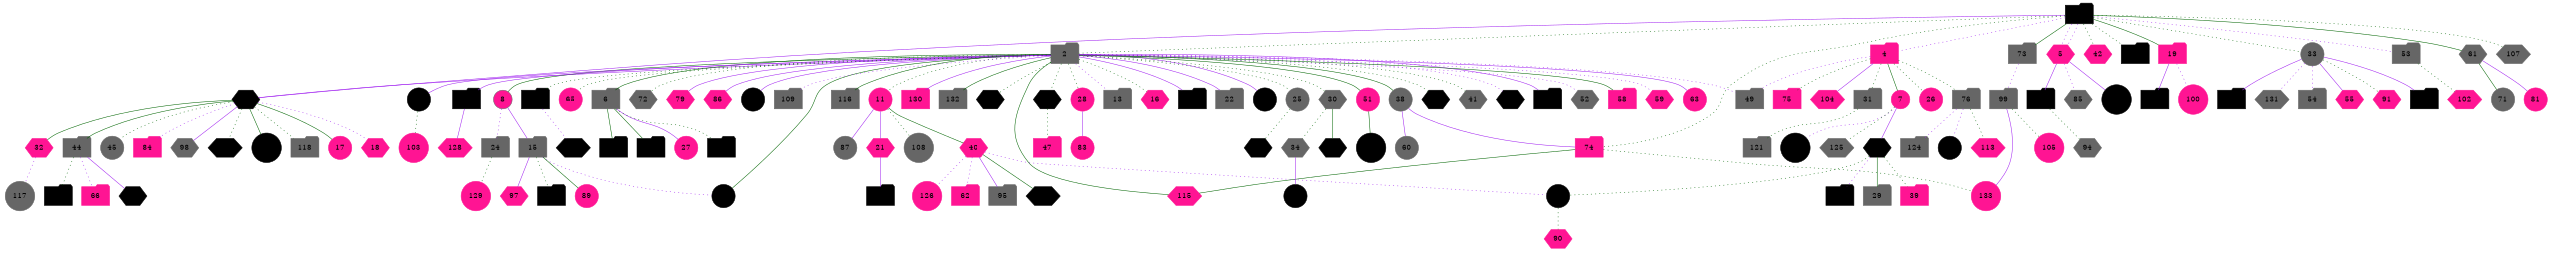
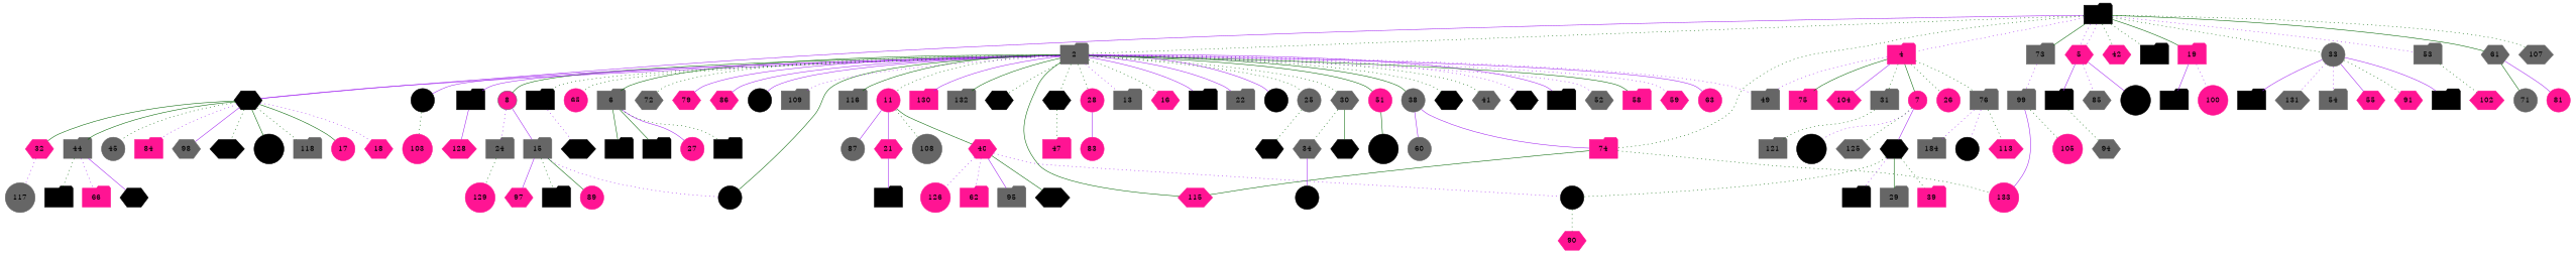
  graph {
    node [color=deeppink shape=folder style=filled]
    edge [color=darkgreen style=dotted]
    1 [color=black]
    2 [color=gray40]
    4
    5 [shape=hexagon]
    9 [color=black shape=hexagon]
    19
    33 [color=gray40 shape=circle]
    42 [shape=hexagon]
    48 [color=black]
    53 [color=gray40]
    61 [color=gray40 shape=hexagon]
    73 [color=gray40]
    74
    107 [color=gray40 shape=hexagon]
    3 [color=black shape=hexagon]
    6 [color=gray40]
    8 [color=gray40 fillcolor=deeppink shape=circle]
    11 [shape=circle]
    12 [color=black shape=hexagon]
    13 [color=gray40]
    16 [shape=hexagon]
    20 [color=black]
    22 [color=gray40]
    23 [color=black shape=circle]
    25 [color=gray40 shape=circle]
    28 [shape=circle]
    30 [color=gray40 shape=hexagon]
    35 [color=black shape=circle]
    37 [color=black shape=hexagon]
    38 [color=gray40 shape=circle]
    41 [color=gray40 shape=hexagon]
    46 [color=black shape=hexagon]
    49 [color=gray40]
    50 [color=black]
    51 [shape=circle]
    52 [color=gray40 shape=hexagon]
    58
    59 [shape=hexagon]
    63 [shape=circle]
    64 [color=black shape=circle]
    65 [shape=circle]
    68 [color=black]
    72 [color=gray40 shape=hexagon]
    79 [shape=hexagon]
    86 [shape=hexagon]
    88 [color=black shape=circle]
    93 [color=black]
    109 [color=gray40]
    115 [shape=hexagon]
    116 [color=gray40]
    130
    132 [color=gray40]
    7 [shape=circle]
    26 [shape=circle]
    31 [color=gray40]
    75
    76 [color=gray40]
    104 [shape=hexagon]
    85 [color=gray40 shape=hexagon]
    92 [color=black]
    110 [color=black shape=circle]
    17 [shape=circle]
    18 [shape=hexagon]
    32 [shape=hexagon]
    44 [color=gray40]
    45 [color=gray40 shape=circle]
    84
    98 [color=gray40 shape=hexagon]
    112 [color=black shape=hexagon]
    114 [color=black shape=circle]
    118 [color=gray40]
    43 [color=black]
    100 [shape=circle]
    54 [color=gray40]
    55 [shape=hexagon]
    91 [shape=hexagon]
    96 [color=black]
    122 [color=black]
    131 [color=gray40 shape=hexagon]
    102 [shape=hexagon]
    71 [color=gray40 shape=circle]
    81 [shape=circle]
    99 [color=gray40]
    133 [shape=circle]
    10 [color=black]
    27 [shape=circle]
    57 [color=black]
    70 [color=black]
    15 [color=gray40]
    24 [color=gray40]
    21 [shape=hexagon]
    40 [shape=hexagon]
    87 [color=gray40 shape=circle]
    108 [color=gray40 shape=circle]
    47
    56 [color=black shape=hexagon]
    83 [shape=circle]
    34 [color=gray40 shape=hexagon]
    67 [color=black shape=hexagon]
    60 [color=gray40 shape=circle]
    106 [color=black shape=circle]
    103 [shape=circle]
    128 [shape=hexagon]
    123 [color=black shape=hexagon]
    14 [color=black shape=hexagon]
    119 [color=black shape=circle]
    125 [color=gray40 shape=hexagon]
    121 [color=gray40]
    80 [color=black shape=circle]
    113 [shape=hexagon]
-   124 [color=gray40]
+   124 [color=gray40 label=184]
    94 [color=gray40 shape=hexagon]
    29 [color=gray40]
    39
    77 [color=black shape=circle]
    120 [color=black]
    78 [color=black]
    89 [shape=circle]
    97 [shape=hexagon]
    129 [shape=circle]
    117 [color=gray40 shape=circle]
    66
    82 [color=black shape=hexagon]
    127 [color=black]
    69 [color=black]
    62
    95 [color=gray40]
    111 [color=black shape=hexagon]
    126 [shape=circle]
    90 [shape=hexagon]
    36 [color=black shape=circle]
    105 [shape=circle]
    1 -- 2
    1 -- 4 [color=purple]
    1 -- 5 [color=purple]
    1 -- 5 [color=purple]
    1 -- 9 [color=purple style=solid]
    1 -- 19 [style=solid]
    1 -- 33
    1 -- 42
    1 -- 48
    1 -- 53 [color=purple]
    1 -- 61 [style=solid]
    1 -- 73 [style=solid]
    1 -- 74
    1 -- 107
    2 -- 9 [color=purple style=solid]
    2 -- 3
    2 -- 6 [style=solid]
    2 -- 8 [style=solid]
    2 -- 11
    2 -- 12
    2 -- 13 [color=purple]
    2 -- 16
    2 -- 20 [color=purple style=solid]
    2 -- 22 [color=purple style=solid]
    2 -- 23 [color=purple style=solid]
    2 -- 25
    2 -- 28
    2 -- 30
    2 -- 35 [style=solid]
    2 -- 37
    2 -- 38 [style=solid]
    2 -- 41
    2 -- 46 [color=purple]
    2 -- 49 [color=purple]
    2 -- 50 [color=purple style=solid]
    2 -- 51 [style=solid]
    2 -- 52 [color=purple]
    2 -- 58 [style=solid]
    2 -- 59 [color=purple]
    2 -- 63 [color=purple style=solid]
    2 -- 64 [color=purple style=solid]
    2 -- 65
    2 -- 68 [color=purple style=solid]
    2 -- 72
    2 -- 79 [color=purple style=solid]
    2 -- 86 [color=purple style=solid]
    2 -- 88 [color=purple style=solid]
    2 -- 93
    2 -- 109 [color=purple]
    2 -- 115 [style=solid]
    2 -- 116 [style=solid]
    2 -- 130 [color=purple style=solid]
    2 -- 132 [style=solid]
    4 -- 49 [color=purple]
    4 -- 7 [style=solid]
    4 -- 26
    4 -- 31
-   4 -- 75
+   4 -- 75 [style=solid]
    4 -- 76
    4 -- 104 [color=purple style=solid]
    5 -- 85 [color=purple]
    5 -- 92 [color=purple style=solid]
    5 -- 110 [color=purple style=solid]
    9 -- 17 [style=solid]
    9 -- 18 [color=purple]
    9 -- 32 [style=solid]
    9 -- 44 [style=solid]
    9 -- 45
    9 -- 84 [color=purple]
    9 -- 98 [color=purple style=solid]
    9 -- 112
    9 -- 114 [style=solid]
    9 -- 118
    19 -- 43 [color=purple style=solid]
    19 -- 100 [color=purple]
    33 -- 54 [color=purple]
    33 -- 55 [color=purple style=solid]
    33 -- 91
    33 -- 96 [color=purple style=solid]
    33 -- 122 [color=purple style=solid]
    33 -- 131 [color=purple]
    53 -- 102
    61 -- 71 [style=solid]
    61 -- 81 [color=purple style=solid]
    73 -- 99 [color=purple]
    74 -- 115 [style=solid]
    74 -- 133
    6 -- 10 [style=solid]
    6 -- 27 [color=purple style=solid]
    6 -- 57
    6 -- 70 [style=solid]
    8 -- 15 [color=purple style=solid]
    8 -- 24 [color=purple]
    11 -- 21 [color=purple style=solid]
    11 -- 40 [style=solid]
    11 -- 87 [color=purple style=solid]
    11 -- 108
    12 -- 47
    25 -- 56
    28 -- 83 [color=purple style=solid]
    30 -- 34
    30 -- 67 [style=solid]
    38 -- 74 [color=purple style=solid]
    38 -- 60 [color=purple style=solid]
    51 -- 106 [style=solid]
    64 -- 103
    68 -- 128 [color=purple style=solid]
    93 -- 123 [color=purple]
    7 -- 14 [color=purple style=solid]
    7 -- 119 [color=purple]
    7 -- 125
    31 -- 121
    76 -- 80 [color=purple]
    76 -- 113
    76 -- 124 [color=purple]
    92 -- 94
    32 -- 117 [color=purple]
    44 -- 66 [color=purple]
    44 -- 82 [color=purple style=solid]
    44 -- 127
    99 -- 133 [color=purple style=solid]
    99 -- 105
    15 -- 35 [color=purple]
    15 -- 78
    15 -- 89 [style=solid]
    15 -- 97 [color=purple style=solid]
    24 -- 129
    21 -- 69 [color=purple style=solid]
    40 -- 77 [color=purple]
    40 -- 62 [color=purple]
    40 -- 95 [color=purple style=solid]
    40 -- 111 [style=solid]
    40 -- 126 [color=purple]
    34 -- 36 [color=purple style=solid]
    14 -- 29 [style=solid]
    14 -- 39
    14 -- 77
    14 -- 120 [color=purple]
    77 -- 90
  }
